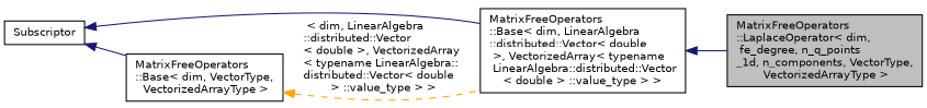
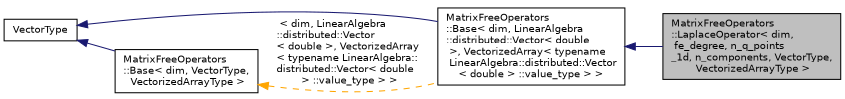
  digraph {
    rankdir=LR
    node [color=black fillcolor=white fontname=Helvetica fontsize=10 shape=record style=filled]
    edge [color=midnightblue dir=back fontname=Helvetica fontsize=10 labelfontname=Helvetica labelfontsize=10 style=solid]
    n1 [fillcolor=grey75 fontcolor=black height=0.2 label="MatrixFreeOperators\l::LaplaceOperator\< dim,\l fe_degree, n_q_points\l_1d, n_components, VectorType,\l VectorizedArrayType \>" width=0.4]
    n2 [height=0.2 label="MatrixFreeOperators\l::Base\< dim, LinearAlgebra\l::distributed::Vector\< double\l \>, VectorizedArray\< typename\l LinearAlgebra::distributed::Vector\l\< double \> ::value_type \> \>" width=0.4]
-   n3 [height=0.2 label=Subscriptor width=0.4]
+   n3 [height=0.2 label=VectorType width=0.4]
    n4 [height=0.2 label="MatrixFreeOperators\l::Base\< dim, VectorType,\l VectorizedArrayType \>" width=0.4]
    n2 -> n1
    n3 -> n2
    n3 -> n4
    n4 -> n2 [color=orange label=" \< dim, LinearAlgebra\l::distributed::Vector\l\< double \>, VectorizedArray\l\< typename LinearAlgebra::\ldistributed::Vector\< double\l \> ::value_type \> \>" style=dashed]
  }
